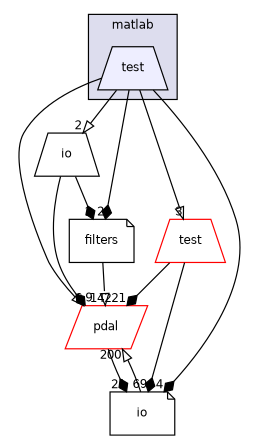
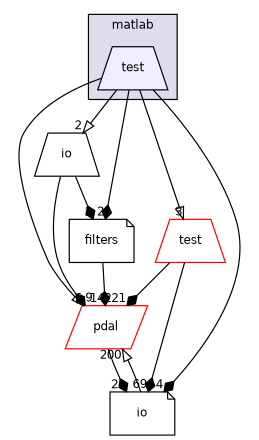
  digraph {
    compound=true
    node [fontname=Helvetica fontsize=10 shape=trapezium]
    edge [headlabel=2 labeldistance=1.5 labelfontname=Helvetica labelfontsize=10 arrowhead=diamond]
    n1 [fillcolor="#eeeeff" label=test pencolor=black style=filled]
    n2 [color=red fillcolor=white label=pdal shape=parallelogram style=filled]
    n3 [label=io]
    n4 [color=red fillcolor=white label=test style=filled]
    n5 [label=filters shape=note]
    n6 [label=io shape=note]
    subgraph cluster_1 {
      bgcolor="#ddddee"
      fontname=Helvetica
      fontsize=10
      label=matlab
      pencolor=black
      n1
    }
    n1 -> n2 [headlabel=6 arrowhead=onormal]
    n1 -> n3 [arrowhead=onormal]
    n1 -> n4 [headlabel=3 arrowhead=onormal]
    n1 -> n5
    n1 -> n6 [headlabel=4]
    n2 -> n6 [headlabel=21]
    n3 -> n2 [headlabel=9]
    n3 -> n5
    n4 -> n2 [headlabel=221]
    n4 -> n6 [headlabel=69]
-   n5 -> n2 [headlabel=14 arrowhead=onormal]
+   n5 -> n2 [headlabel=14]
    n6 -> n2 [headlabel=200 arrowhead=onormal]
  }
